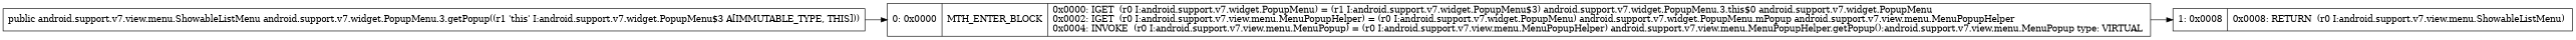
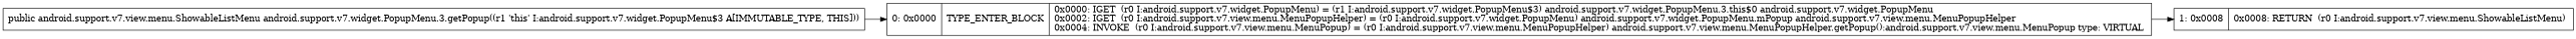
  digraph {
    rankdir=LR
    node [shape=record]
-   n1 [label="{0\:\ 0x0000|MTH_ENTER_BLOCK\l|0x0000: IGET  (r0 I:android.support.v7.widget.PopupMenu) = (r1 I:android.support.v7.widget.PopupMenu$3) android.support.v7.widget.PopupMenu.3.this$0 android.support.v7.widget.PopupMenu \l0x0002: IGET  (r0 I:android.support.v7.view.menu.MenuPopupHelper) = (r0 I:android.support.v7.widget.PopupMenu) android.support.v7.widget.PopupMenu.mPopup android.support.v7.view.menu.MenuPopupHelper \l0x0004: INVOKE  (r0 I:android.support.v7.view.menu.MenuPopup) = (r0 I:android.support.v7.view.menu.MenuPopupHelper) android.support.v7.view.menu.MenuPopupHelper.getPopup():android.support.v7.view.menu.MenuPopup type: VIRTUAL \l}"]
+   n1 [label="{0\:\ 0x0000|TYPE_ENTER_BLOCK\l|0x0000: IGET  (r0 I:android.support.v7.widget.PopupMenu) = (r1 I:android.support.v7.widget.PopupMenu$3) android.support.v7.widget.PopupMenu.3.this$0 android.support.v7.widget.PopupMenu \l0x0002: IGET  (r0 I:android.support.v7.view.menu.MenuPopupHelper) = (r0 I:android.support.v7.widget.PopupMenu) android.support.v7.widget.PopupMenu.mPopup android.support.v7.view.menu.MenuPopupHelper \l0x0004: INVOKE  (r0 I:android.support.v7.view.menu.MenuPopup) = (r0 I:android.support.v7.view.menu.MenuPopupHelper) android.support.v7.view.menu.MenuPopupHelper.getPopup():android.support.v7.view.menu.MenuPopup type: VIRTUAL \l}"]
    n2 [label="{1\:\ 0x0008|0x0008: RETURN  (r0 I:android.support.v7.view.menu.ShowableListMenu) \l}"]
    n3 [label="{public android.support.v7.view.menu.ShowableListMenu android.support.v7.widget.PopupMenu.3.getPopup((r1 'this' I:android.support.v7.widget.PopupMenu$3 A[IMMUTABLE_TYPE, THIS])) }"]
    n1 -> n2
    n3 -> n1
  }
